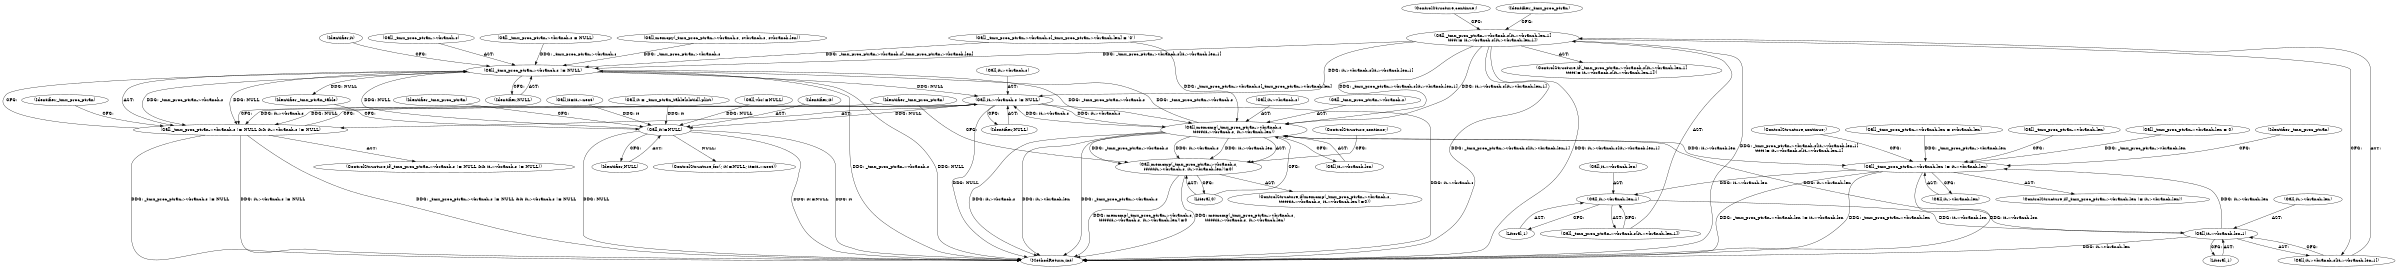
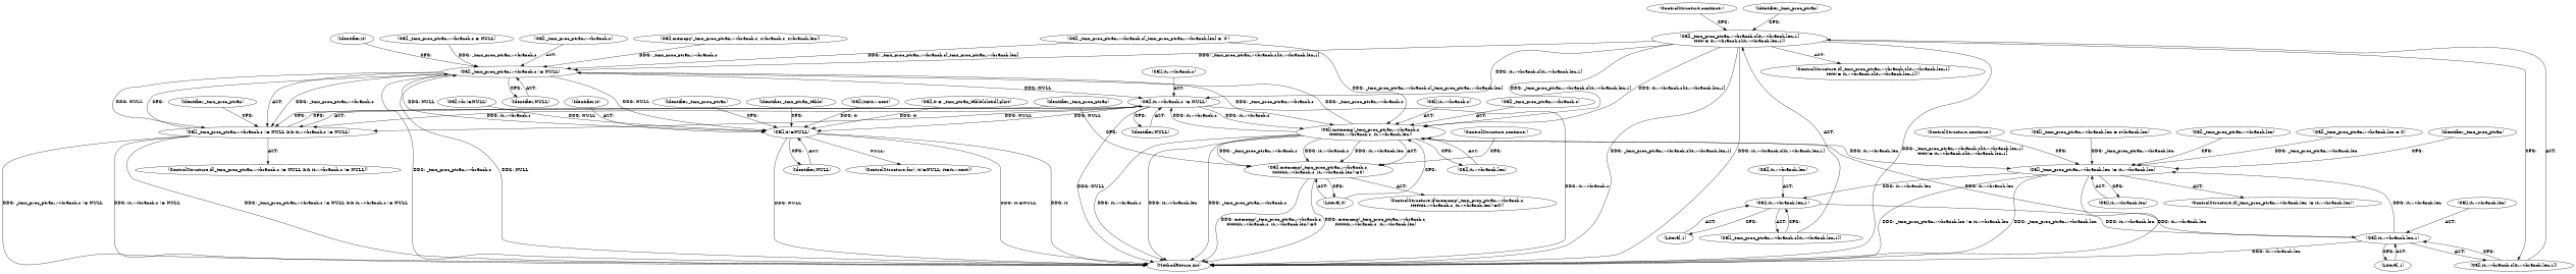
  digraph {
    n1 [label="(Call,_tmx_proc_ptran->vbranch.s[it->vbranch.len-1]\n\t\t\t\t\t!= it->vbranch.s[it->vbranch.len-1])"]
    n2 [label="(Call,_tmx_proc_ptran->vbranch.s != NULL)"]
    n3 [label="(Call,it->vbranch.s != NULL)"]
    n4 [label="(Call,memcmp(_tmx_proc_ptran->vbranch.s,\n\t\t\t\t\t\tit->vbranch.s, it->vbranch.len))"]
    n5 [label="(Call,it->vbranch.s[it->vbranch.len-1])"]
    n6 [label="(MethodReturn,int)"]
    n7 [label="(ControlStructure,if(_tmx_proc_ptran->vbranch.s[it->vbranch.len-1]\n\t\t\t\t\t!= it->vbranch.s[it->vbranch.len-1]))"]
    n8 [label="(Call,it!=NULL)"]
    n9 [label="(Call,_tmx_proc_ptran->vbranch.s != NULL && it->vbranch.s != NULL)"]
    n10 [label="(Identifier,NULL)"]
    n11 [label="(Identifier,NULL)"]
    n12 [label="(Call,_tmx_proc_ptran->vbranch.len != it->vbranch.len)"]
    n13 [label="(Call,memcmp(_tmx_proc_ptran->vbranch.s,\n\t\t\t\t\t\tit->vbranch.s, it->vbranch.len)!=0)"]
    n14 [label="(Call,it->vbranch.len)"]
    n15 [label="(Call,it->vbranch.len-1)"]
    n16 [label="(ControlStructure,for(; it!=NULL; it=it->next))"]
    n17 [label="(Identifier,NULL)"]
    n18 [label="(ControlStructure,if(_tmx_proc_ptran->vbranch.s != NULL && it->vbranch.s != NULL))"]
    n19 [label="(Call,it->vbranch.len-1)"]
    n20 [label="(ControlStructure,if(_tmx_proc_ptran->vbranch.len != it->vbranch.len))"]
    n21 [label="(Call,it->vbranch.len)"]
    n22 [label="(Literal,0)"]
    n23 [label="(ControlStructure,if(memcmp(_tmx_proc_ptran->vbranch.s,\n\t\t\t\t\t\tit->vbranch.s, it->vbranch.len)!=0))"]
    n24 [label="(Call,_tmx_proc_ptran->vbranch.s[it->vbranch.len-1])"]
    n25 [label="(Literal,1)"]
    n26 [label="(Literal,1)"]
    n27 [label="(Call,it->vbranch.s)"]
    n28 [label="(ControlStructure,continue;)"]
    n29 [label="(Call,it->vbranch.s)"]
    n30 [label="(Identifier,_tmx_proc_ptran)"]
    n31 [label="(Identifier,_tmx_ptran_table)"]
    n32 [label="(ControlStructure,continue;)"]
    n33 [label="(Call,it=it->next)"]
    n34 [label="(Call,it = _tmx_ptran_table[slotid].plist)"]
    n35 [label="(Identifier,_tmx_proc_ptran)"]
    n36 [label="(Call,_tmx_proc_ptran->vbranch.len = svbranch.len)"]
    n37 [label="(Call,it->vbranch.len)"]
    n38 [label="(Identifier,it)"]
    n39 [label="(Call,_tmx_proc_ptran->vbranch.len)"]
    n40 [label="(Call,_tmx_proc_ptran->vbranch.s)"]
    n41 [label="(Identifier,_tmx_proc_ptran)"]
    n42 [label="(Call,memcpy(_tmx_proc_ptran->vbranch.s, svbranch.s, svbranch.len))"]
    n43 [label="(Call,_tmx_proc_ptran->vbranch.len = 0)"]
    n44 [label="(Call,_tmx_proc_ptran->vbranch.s[_tmx_proc_ptran->vbranch.len] = '\0')"]
    n45 [label="(Call,_tmx_proc_ptran->vbranch.s = NULL)"]
    n46 [label="(Identifier,_tmx_proc_ptran)"]
    n47 [label="(ControlStructure,continue;)"]
    n48 [label="(Call,it->vbranch.len)"]
    n49 [label="(Call,_tmx_proc_ptran->vbranch.s)"]
    n50 [label="(Identifier,_tmx_proc_ptran)"]
    n51 [label="(Call,vbr!=NULL)"]
    n52 [label="(Identifier,it)"]
    n1 -> n2 [label="DDG: _tmx_proc_ptran->vbranch.s[it->vbranch.len-1]"]
    n1 -> n3 [label="DDG: it->vbranch.s[it->vbranch.len-1]"]
    n1 -> n4 [label="DDG: _tmx_proc_ptran->vbranch.s[it->vbranch.len-1]"]
    n1 -> n4 [label="DDG: it->vbranch.s[it->vbranch.len-1]"]
    n1 -> n5 [label="CFG: "]
    n1 -> n6 [label="DDG: it->vbranch.s[it->vbranch.len-1]"]
    n1 -> n6 [label="DDG: _tmx_proc_ptran->vbranch.s[it->vbranch.len-1]\n\t\t\t\t\t!= it->vbranch.s[it->vbranch.len-1]"]
    n1 -> n6 [label="DDG: _tmx_proc_ptran->vbranch.s[it->vbranch.len-1]"]
    n1 -> n7 [label="AST: "]
    n2 -> n3 [label="DDG: NULL"]
    n2 -> n4 [label="DDG: _tmx_proc_ptran->vbranch.s"]
    n2 -> n6 [label="DDG: _tmx_proc_ptran->vbranch.s"]
    n2 -> n6 [label="DDG: NULL"]
-   n2 -> n31 [label="DDG: NULL"]
+   n2 -> n8 [label="DDG: NULL"]
    n2 -> n9 [label="AST: "]
    n2 -> n9 [label="DDG: _tmx_proc_ptran->vbranch.s"]
    n2 -> n9 [label="DDG: NULL"]
    n2 -> n10 [label="CFG: "]
    n3 -> n4 [label="DDG: it->vbranch.s"]
    n3 -> n6 [label="DDG: it->vbranch.s"]
    n3 -> n6 [label="DDG: NULL"]
    n3 -> n8 [label="DDG: NULL"]
    n3 -> n9 [label="AST: "]
    n3 -> n9 [label="DDG: it->vbranch.s"]
    n3 -> n9 [label="DDG: NULL"]
    n3 -> n11 [label="CFG: "]
    n4 -> n2 [label="DDG: _tmx_proc_ptran->vbranch.s"]
    n4 -> n3 [label="DDG: it->vbranch.s"]
    n4 -> n6 [label="DDG: it->vbranch.len"]
    n4 -> n6 [label="DDG: _tmx_proc_ptran->vbranch.s"]
    n4 -> n6 [label="DDG: it->vbranch.s"]
    n4 -> n12 [label="DDG: it->vbranch.len"]
    n4 -> n13 [label="AST: "]
    n4 -> n13 [label="DDG: _tmx_proc_ptran->vbranch.s"]
    n4 -> n13 [label="DDG: it->vbranch.s"]
    n4 -> n13 [label="DDG: it->vbranch.len"]
    n4 -> n14 [label="CFG: "]
    n5 -> n1 [label="AST: "]
    n5 -> n15 [label="CFG: "]
    n8 -> n2 [label="DDG: NULL"]
    n8 -> n6 [label="DDG: NULL"]
    n8 -> n6 [label="DDG: it!=NULL"]
    n8 -> n6 [label="DDG: it"]
    n8 -> n16 [label="NULL: "]
    n8 -> n17 [label="CFG: "]
    n9 -> n2 [label="CFG: "]
    n9 -> n3 [label="CFG: "]
    n9 -> n6 [label="DDG: it->vbranch.s != NULL"]
    n9 -> n6 [label="DDG: _tmx_proc_ptran->vbranch.s != NULL && it->vbranch.s != NULL"]
    n9 -> n6 [label="DDG: _tmx_proc_ptran->vbranch.s != NULL"]
    n9 -> n18 [label="AST: "]
    n10 -> n2 [label="AST: "]
    n11 -> n3 [label="AST: "]
    n12 -> n6 [label="DDG: _tmx_proc_ptran->vbranch.len != it->vbranch.len"]
    n12 -> n6 [label="DDG: _tmx_proc_ptran->vbranch.len"]
    n12 -> n6 [label="DDG: it->vbranch.len"]
    n12 -> n19 [label="DDG: it->vbranch.len"]
    n12 -> n20 [label="AST: "]
    n12 -> n21 [label="CFG: "]
    n13 -> n6 [label="DDG: memcmp(_tmx_proc_ptran->vbranch.s,\n\t\t\t\t\t\tit->vbranch.s, it->vbranch.len)!=0"]
    n13 -> n6 [label="DDG: memcmp(_tmx_proc_ptran->vbranch.s,\n\t\t\t\t\t\tit->vbranch.s, it->vbranch.len)"]
    n13 -> n22 [label="CFG: "]
    n13 -> n23 [label="AST: "]
    n14 -> n4 [label="AST: "]
    n15 -> n4 [label="DDG: it->vbranch.len"]
    n15 -> n5 [label="AST: "]
    n15 -> n6 [label="DDG: it->vbranch.len"]
    n15 -> n12 [label="DDG: it->vbranch.len"]
    n15 -> n26 [label="CFG: "]
    n17 -> n8 [label="AST: "]
    n19 -> n15 [label="DDG: it->vbranch.len"]
    n19 -> n24 [label="AST: "]
    n19 -> n25 [label="CFG: "]
    n21 -> n12 [label="AST: "]
    n22 -> n4 [label="CFG: "]
    n22 -> n13 [label="AST: "]
    n24 -> n1 [label="AST: "]
    n24 -> n19 [label="CFG: "]
    n25 -> n19 [label="AST: "]
    n26 -> n15 [label="AST: "]
    n27 -> n3 [label="AST: "]
    n28 -> n12 [label="CFG: "]
    n29 -> n4 [label="AST: "]
    n30 -> n8 [label="CFG: "]
    n31 -> n8 [label="CFG: "]
    n32 -> n1 [label="CFG: "]
    n33 -> n8 [label="DDG: it"]
    n34 -> n8 [label="DDG: it"]
    n35 -> n1 [label="CFG: "]
    n36 -> n12 [label="DDG: _tmx_proc_ptran->vbranch.len"]
    n37 -> n19 [label="AST: "]
    n38 -> n2 [label="CFG: "]
    n39 -> n12 [label="CFG: "]
    n40 -> n2 [label="AST: "]
    n41 -> n9 [label="CFG: "]
    n41 -> n13 [label="CFG: "]
    n42 -> n2 [label="DDG: _tmx_proc_ptran->vbranch.s"]
    n43 -> n12 [label="DDG: _tmx_proc_ptran->vbranch.len"]
    n44 -> n2 [label="DDG: _tmx_proc_ptran->vbranch.s[_tmx_proc_ptran->vbranch.len]"]
    n44 -> n4 [label="DDG: _tmx_proc_ptran->vbranch.s[_tmx_proc_ptran->vbranch.len]"]
    n45 -> n2 [label="DDG: _tmx_proc_ptran->vbranch.s"]
    n46 -> n12 [label="CFG: "]
    n47 -> n13 [label="CFG: "]
    n48 -> n15 [label="AST: "]
    n49 -> n4 [label="AST: "]
    n50 -> n9 [label="CFG: "]
    n51 -> n8 [label="DDG: NULL"]
    n52 -> n8 [label="AST: "]
  }
